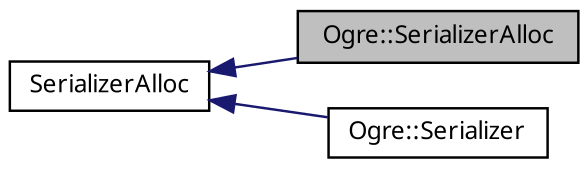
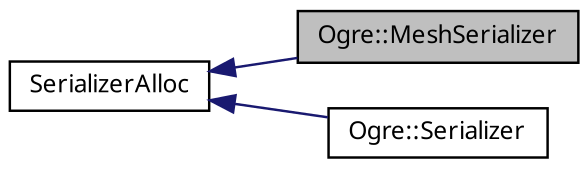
  digraph {
    fontname="Noto Sans"
    rankdir=LR
    node [color=black fontname="Noto Sans" fontsize=10 shape=record]
    edge [color=midnightblue dir=back fontname="Noto Sans" fontsize=10 labelfontname=Helvetica labelfontsize=10 style=solid]
-   n1 [fillcolor=grey75 fontcolor=black height=0.2 label="Ogre::SerializerAlloc" style=filled width=0.4]
+   n1 [fillcolor=grey75 fontcolor=black height=0.2 label="Ogre::MeshSerializer" style=filled width=0.4]
    n2 [height=0.2 label="Ogre::Serializer" width=0.4]
    n3 [height=0.2 label=SerializerAlloc width=0.4]
    n3 -> n1
    n3 -> n2
  }
